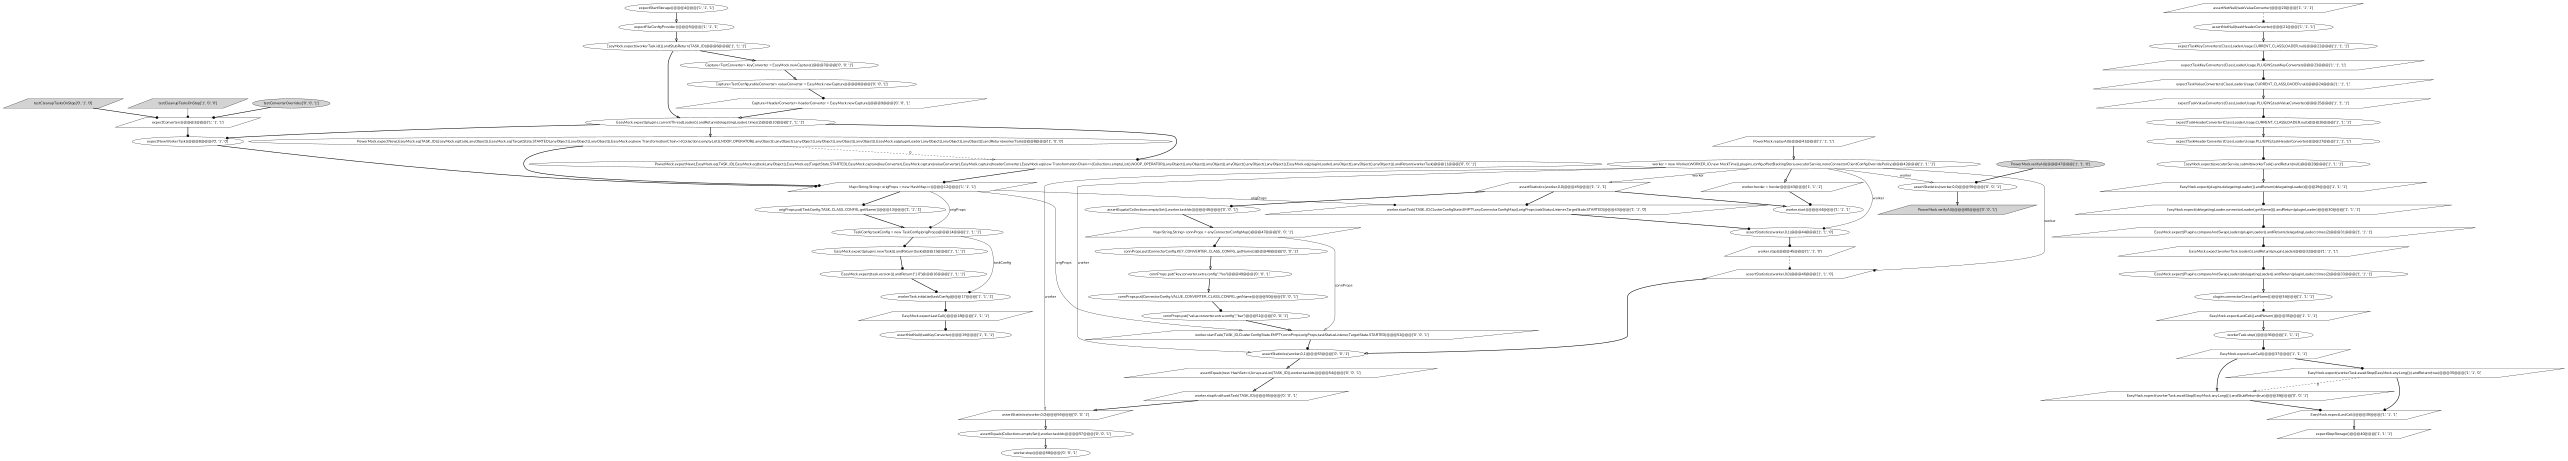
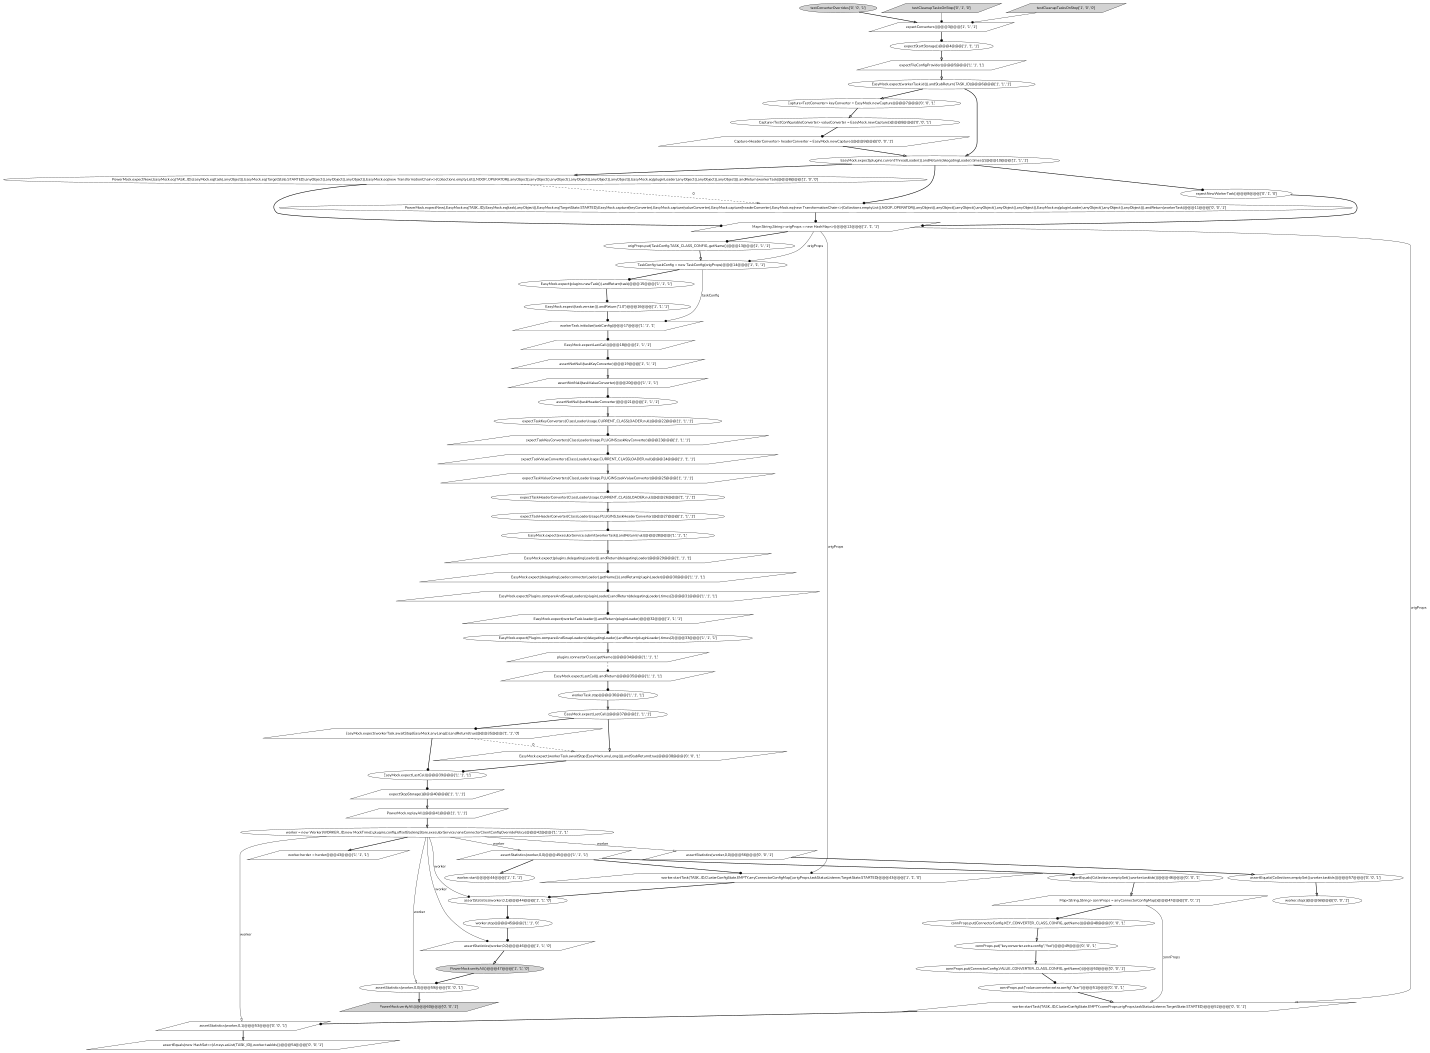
  digraph {
    fontname=Nunito
    node [fillcolor=white fontname=Nunito shape=ellipse style=filled]
    edge [arrowhead=dot fontname=Nunito style=bold]
    n1 [label="Map<String,String> origProps = new HashMap<>()@@@12@@@['1', '1', '1']" shape=parallelogram]
    n2 [label="TaskConfig taskConfig = new TaskConfig(origProps)@@@14@@@['1', '1', '1']"]
    n3 [label="origProps.put(TaskConfig.TASK_CLASS_CONFIG,.getName())@@@13@@@['1', '1', '1']"]
    n4 [label="worker.startTask(TASK_ID,ClusterConfigState.EMPTY,connProps,origProps,taskStatusListener,TargetState.STARTED)@@@52@@@['0', '0', '1']" shape=parallelogram]
    n5 [label="worker.startTask(TASK_ID,ClusterConfigState.EMPTY,anyConnectorConfigMap(),origProps,taskStatusListener,TargetState.STARTED)@@@43@@@['1', '1', '0']" shape=parallelogram]
-   n6 [label="workerTask.initialize(taskConfig)@@@17@@@['1', '1', '1']"]
+   n6 [label="workerTask.initialize(taskConfig)@@@17@@@['1', '1', '1']" shape=parallelogram]
    n7 [label="EasyMock.expect(plugins.newTask()).andReturn(task)@@@15@@@['1', '1', '1']"]
-   n8 [label="assertStatistics(worker,0,1)@@@53@@@['0', '0', '1']"]
+   n8 [label="assertStatistics(worker,0,1)@@@53@@@['0', '0', '1']" shape=parallelogram]
    n9 [label="assertStatistics(worker,0,1)@@@44@@@['1', '1', '0']"]
    n10 [label="expectTaskHeaderConverter(ClassLoaderUsage.CURRENT_CLASSLOADER,null)@@@26@@@['1', '1', '1']"]
    n11 [label="expectTaskHeaderConverter(ClassLoaderUsage.PLUGINS,taskHeaderConverter)@@@27@@@['1', '1', '1']"]
    n12 [label="EasyMock.expect(executorService.submit(workerTask)).andReturn(null)@@@28@@@['1', '1', '1']"]
    n13 [label="connProps.put(ConnectorConfig.KEY_CONVERTER_CLASS_CONFIG,.getName())@@@48@@@['0', '0', '1']"]
    n14 [label="connProps.put(\"key.converter.extra.config\",\"foo\")@@@49@@@['0', '0', '1']"]
    n15 [label="connProps.put(ConnectorConfig.VALUE_CONVERTER_CLASS_CONFIG,.getName())@@@50@@@['0', '0', '1']"]
    n16 [label="worker = new Worker(WORKER_ID,new MockTime(),plugins,config,offsetBackingStore,executorService,noneConnectorClientConfigOverridePolicy)@@@42@@@['1', '1', '1']"]
    n17 [label="assertStatistics(worker,0,0)@@@45@@@['1', '1', '1']" shape=parallelogram]
    n18 [label="assertStatistics(worker,0,0)@@@56@@@['0', '0', '1']" shape=parallelogram]
    n19 [label="worker.herder = herder@@@43@@@['1', '1', '1']" shape=parallelogram]
    n20 [label="assertStatistics(worker,0,0)@@@46@@@['1', '1', '0']" shape=parallelogram]
    n21 [label="assertStatistics(worker,0,0)@@@59@@@['0', '0', '1']"]
-   n22 [label="worker.stop()@@@45@@@['1', '1', '0']" shape=parallelogram]
+   n22 [label="worker.stop()@@@45@@@['1', '1', '0']"]
    n23 [label="assertEquals(Collections.emptySet(),worker.taskIds())@@@46@@@['0', '0', '1']"]
    n24 [label="worker.start()@@@44@@@['1', '1', '1']"]
    n25 [label="assertEquals(Collections.emptySet(),worker.taskIds())@@@57@@@['0', '0', '1']"]
    n26 [fillcolor=lightgray label="PowerMock.verifyAll()@@@47@@@['1', '1', '0']"]
    n27 [fillcolor=lightgray label="PowerMock.verifyAll()@@@60@@@['0', '0', '1']" shape=parallelogram]
    n28 [label="assertEquals(new HashSet<>(Arrays.asList(TASK_ID)),worker.taskIds())@@@54@@@['0', '0', '1']" shape=parallelogram]
    n29 [label="EasyMock.expectLastCall()@@@18@@@['1', '1', '1']" shape=parallelogram]
    n30 [label="EasyMock.expect(task.version()).andReturn(\"1.0\")@@@16@@@['1', '1', '1']"]
    n31 [fillcolor=lightgray label="testConverterOverrides['0', '0', '1']"]
    n32 [label="expectConverters()@@@3@@@['1', '1', '1']" shape=parallelogram]
    n33 [label="expectStartStorage()@@@4@@@['1', '1', '1']"]
-   n34 [label="worker.stopAndAwaitTask(TASK_ID)@@@55@@@['0', '0', '1']" shape=parallelogram]
-   n35 [label="assertNotNull(taskKeyConverter)@@@19@@@['1', '1', '1']"]
+   n35 [label="assertNotNull(taskKeyConverter)@@@19@@@['1', '1', '1']" shape=parallelogram]
    n36 [label="assertNotNull(taskValueConverter)@@@20@@@['1', '1', '1']" shape=parallelogram]
    n37 [label="assertNotNull(taskHeaderConverter)@@@21@@@['1', '1', '1']"]
    n38 [label="EasyMock.expect(workerTask.loader()).andReturn(pluginLoader)@@@32@@@['1', '1', '1']" shape=parallelogram]
    n39 [label="EasyMock.expect(Plugins.compareAndSwapLoaders(delegatingLoader)).andReturn(pluginLoader).times(2)@@@33@@@['1', '1', '1']"]
-   n40 [label="plugins.connectorClass(.getName())@@@34@@@['1', '1', '1']"]
+   n40 [label="plugins.connectorClass(.getName())@@@34@@@['1', '1', '1']" shape=parallelogram]
    n41 [label="EasyMock.expect(workerTask.awaitStop(EasyMock.anyLong())).andStubReturn(true)@@@38@@@['0', '0', '1']" shape=parallelogram]
-   n42 [label="EasyMock.expectLastCall()@@@39@@@['1', '1', '1']" shape=parallelogram]
+   n42 [label="EasyMock.expectLastCall()@@@39@@@['1', '1', '1']"]
    n43 [label="expectStopStorage()@@@40@@@['1', '1', '1']" shape=parallelogram]
    n44 [label="connProps.put(\"value.converter.extra.config\",\"bar\")@@@51@@@['0', '0', '1']"]
    n45 [label="Capture<TestConverter> keyConverter = EasyMock.newCapture()@@@7@@@['0', '0', '1']"]
    n46 [label="Capture<TestConfigurableConverter> valueConverter = EasyMock.newCapture()@@@8@@@['0', '0', '1']"]
    n47 [label="Capture<HeaderConverter> headerConverter = EasyMock.newCapture()@@@9@@@['0', '0', '1']" shape=parallelogram]
    n48 [label="Map<String,String> connProps = anyConnectorConfigMap()@@@47@@@['0', '0', '1']" shape=parallelogram]
    n49 [label="EasyMock.expectLastCall().andReturn()@@@35@@@['1', '1', '1']" shape=parallelogram]
    n50 [label="EasyMock.expect(plugins.delegatingLoader()).andReturn(delegatingLoader)@@@29@@@['1', '1', '1']" shape=parallelogram]
    n51 [label="worker.stop()@@@58@@@['0', '0', '1']"]
    n52 [label="EasyMock.expect(plugins.currentThreadLoader()).andReturn(delegatingLoader).times(2)@@@10@@@['1', '1', '1']"]
    n53 [label="PowerMock.expectNew(,EasyMock.eq(TASK_ID),EasyMock.eq(task),anyObject(),EasyMock.eq(TargetState.STARTED),anyObject(),anyObject(),anyObject(),EasyMock.eq(new TransformationChain<>(Collections.emptyList(),NOOP_OPERATOR)),anyObject(),anyObject(),anyObject(),anyObject(),anyObject(),anyObject(),EasyMock.eq(pluginLoader),anyObject(),anyObject(),anyObject()).andReturn(workerTask)@@@8@@@['1', '0', '0']"]
    n54 [label="expectNewWorkerTask()@@@8@@@['0', '1', '0']"]
    n55 [label="PowerMock.expectNew(,EasyMock.eq(TASK_ID),EasyMock.eq(task),anyObject(),EasyMock.eq(TargetState.STARTED),EasyMock.capture(keyConverter),EasyMock.capture(valueConverter),EasyMock.capture(headerConverter),EasyMock.eq(new TransformationChain<>(Collections.emptyList(),NOOP_OPERATOR)),anyObject(),anyObject(),anyObject(),anyObject(),anyObject(),anyObject(),EasyMock.eq(pluginLoader),anyObject(),anyObject(),anyObject()).andReturn(workerTask)@@@11@@@['0', '0', '1']"]
    n56 [label="EasyMock.expect(delegatingLoader.connectorLoader(.getName())).andReturn(pluginLoader)@@@30@@@['1', '1', '1']" shape=parallelogram]
    n57 [label="EasyMock.expect(Plugins.compareAndSwapLoaders(pluginLoader)).andReturn(delegatingLoader).times(2)@@@31@@@['1', '1', '1']" shape=parallelogram]
-   n58 [label="expectFileConfigProvider()@@@5@@@['1', '1', '1']"]
+   n58 [label="expectFileConfigProvider()@@@5@@@['1', '1', '1']" shape=parallelogram]
    n59 [label="EasyMock.expect(workerTask.id()).andStubReturn(TASK_ID)@@@6@@@['1', '1', '1']"]
    n60 [label="expectTaskValueConverters(ClassLoaderUsage.CURRENT_CLASSLOADER,null)@@@24@@@['1', '1', '1']" shape=parallelogram]
    n61 [label="expectTaskValueConverters(ClassLoaderUsage.PLUGINS,taskValueConverter)@@@25@@@['1', '1', '1']" shape=parallelogram]
    n62 [label="PowerMock.replayAll()@@@41@@@['1', '1', '1']" shape=parallelogram]
    n63 [label="workerTask.stop()@@@36@@@['1', '1', '1']"]
-   n64 [label="EasyMock.expectLastCall()@@@37@@@['1', '1', '1']" shape=parallelogram]
+   n64 [label="EasyMock.expectLastCall()@@@37@@@['1', '1', '1']"]
    n65 [label="expectTaskKeyConverters(ClassLoaderUsage.CURRENT_CLASSLOADER,null)@@@22@@@['1', '1', '1']"]
    n66 [label="expectTaskKeyConverters(ClassLoaderUsage.PLUGINS,taskKeyConverter)@@@23@@@['1', '1', '1']" shape=parallelogram]
    n67 [fillcolor=lightgray label="testCleanupTasksOnStop['0', '1', '0']" shape=parallelogram]
    n68 [label="EasyMock.expect(workerTask.awaitStop(EasyMock.anyLong())).andReturn(true)@@@35@@@['1', '1', '0']" shape=parallelogram]
    n69 [fillcolor=lightgray label="testCleanupTasksOnStop['1', '0', '0']" shape=parallelogram]
    n1 -> n2 [label=origProps style=solid]
    n1 -> n3
    n1 -> n4 [arrowhead=onormal label=origProps style=solid]
    n1 -> n5 [label=origProps style=solid]
    n2 -> n6 [label=taskConfig style=solid]
    n2 -> n7
    n3 -> n2 [arrowhead=onormal]
    n4 -> n8
    n5 -> n9
    n6 -> n29
    n7 -> n30
    n8 -> n28 [arrowhead=onormal]
    n9 -> n22
    n10 -> n11 [arrowhead=onormal]
    n11 -> n12
    n12 -> n50 [arrowhead=onormal]
    n13 -> n14 [arrowhead=onormal]
    n14 -> n15 [arrowhead=onormal]
    n15 -> n44
    n16 -> n8 [arrowhead=onormal label=worker style=solid]
    n16 -> n9 [label=worker style=solid]
    n16 -> n17 [arrowhead=onormal label=worker style=solid]
    n16 -> n18 [arrowhead=onormal label=worker style=solid]
    n16 -> n19 [arrowhead=onormal]
    n16 -> n20 [label=worker style=solid]
    n16 -> n21 [arrowhead=onormal label=worker style=solid]
    n17 -> n5
    n17 -> n23
    n17 -> n24 [arrowhead=onormal]
    n18 -> n25 [arrowhead=onormal]
-   n19 -> n24
-   n20 -> n8 [arrowhead=onormal]
+   n20 -> n26 [arrowhead=onormal]
    n21 -> n27 [arrowhead=onormal]
-   n22 -> n20 [style=dashed]
+   n22 -> n20
    n23 -> n48 [arrowhead=onormal]
    n25 -> n51 [arrowhead=onormal]
    n26 -> n21
-   n28 -> n34 [arrowhead=onormal]
    n29 -> n35
    n30 -> n6
-   n31 -> n32
-   n32 -> n54
+   n31 -> n32 [arrowhead=onormal]
+   n32 -> n33
    n33 -> n58 [arrowhead=onormal]
-   n34 -> n18 [arrowhead=onormal]
-   n36 -> n37 [style=dashed]
+   n35 -> n36 [arrowhead=onormal]
+   n36 -> n37
    n37 -> n65 [arrowhead=onormal]
    n38 -> n39
    n39 -> n40 [arrowhead=onormal]
    n40 -> n49 [style=dashed]
    n41 -> n42
-   n42 -> n43 [arrowhead=onormal]
+   n42 -> n43
+   n43 -> n62 [arrowhead=onormal]
    n44 -> n4 [arrowhead=onormal]
    n45 -> n46 [arrowhead=onormal]
    n46 -> n47
    n47 -> n52 [arrowhead=onormal]
    n48 -> n4 [arrowhead=onormal label=connProps style=solid]
    n48 -> n13
-   n49 -> n63 [arrowhead=onormal]
+   n49 -> n63
    n50 -> n56
    n52 -> n53 [arrowhead=onormal]
    n52 -> n54
    n52 -> n55
    n53 -> n1
    n53 -> n55 [arrowhead=onormal label=0 style=dashed]
    n54 -> n1
    n55 -> n1
    n56 -> n57
    n57 -> n38
    n58 -> n59 [arrowhead=onormal]
    n59 -> n45 [arrowhead=onormal]
    n59 -> n52 [arrowhead=onormal]
    n60 -> n61 [arrowhead=onormal]
    n61 -> n10
    n62 -> n16 [arrowhead=onormal]
-   n63 -> n64
+   n63 -> n64 [arrowhead=onormal]
    n64 -> n41 [arrowhead=onormal]
    n64 -> n68
    n65 -> n66
    n66 -> n60
-   n67 -> n32
+   n67 -> n32 [style=solid]
    n68 -> n41 [arrowhead=onormal label=0 style=dashed]
    n68 -> n42
    n69 -> n32 [style=solid]
  }
